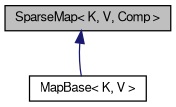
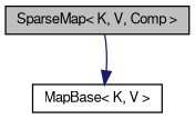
  digraph {
    node [color=black fontname=FreeSans fontsize=10 shape=record style=filled]
    n1 [fillcolor=grey75 fontcolor=black height=0.2 label="SparseMap\< K, V, Comp \>" width=0.4]
    n2 [fillcolor=white height=0.2 label="MapBase\< K, V \>" width=0.4]
-   n1 -> n2 [color=midnightblue dir=back fontname=FreeSans fontsize=10 labelfontname=FreeSans labelfontsize=10 style=solid]
+   n2 -> n1 [color=midnightblue dir=back fontname=FreeSans fontsize=10 labelfontname=FreeSans labelfontsize=10 style=solid]
  }
